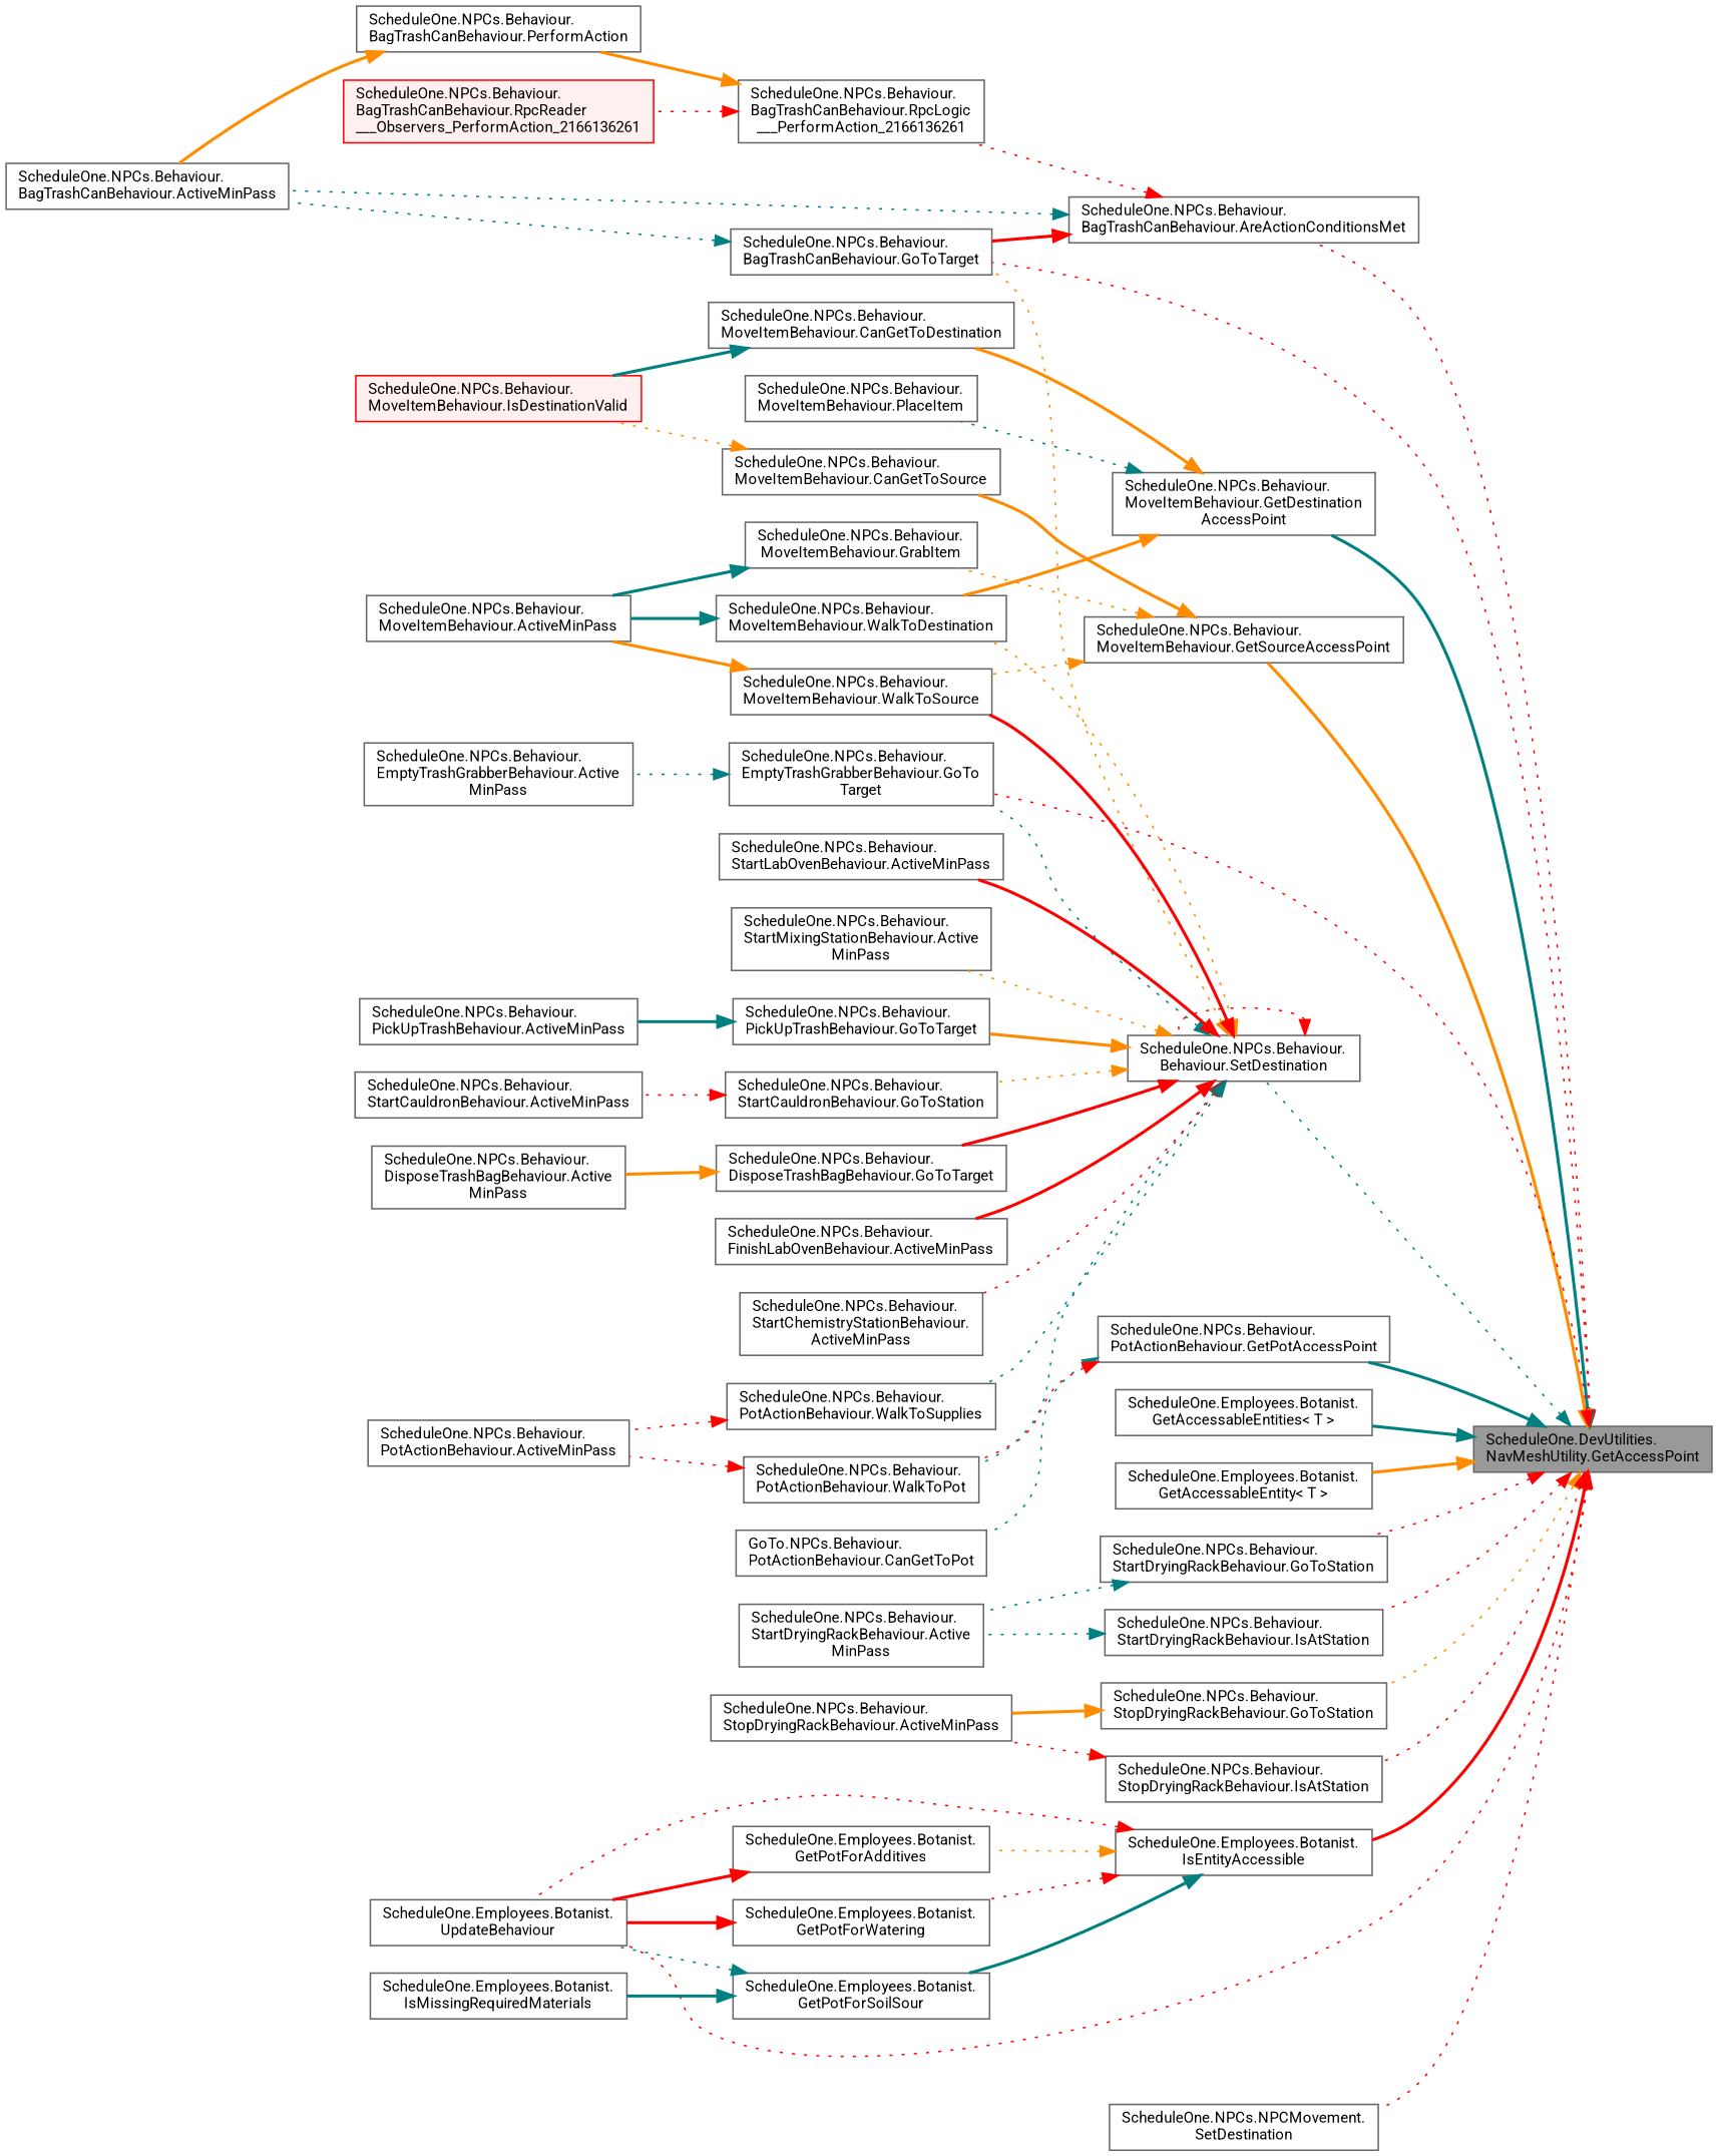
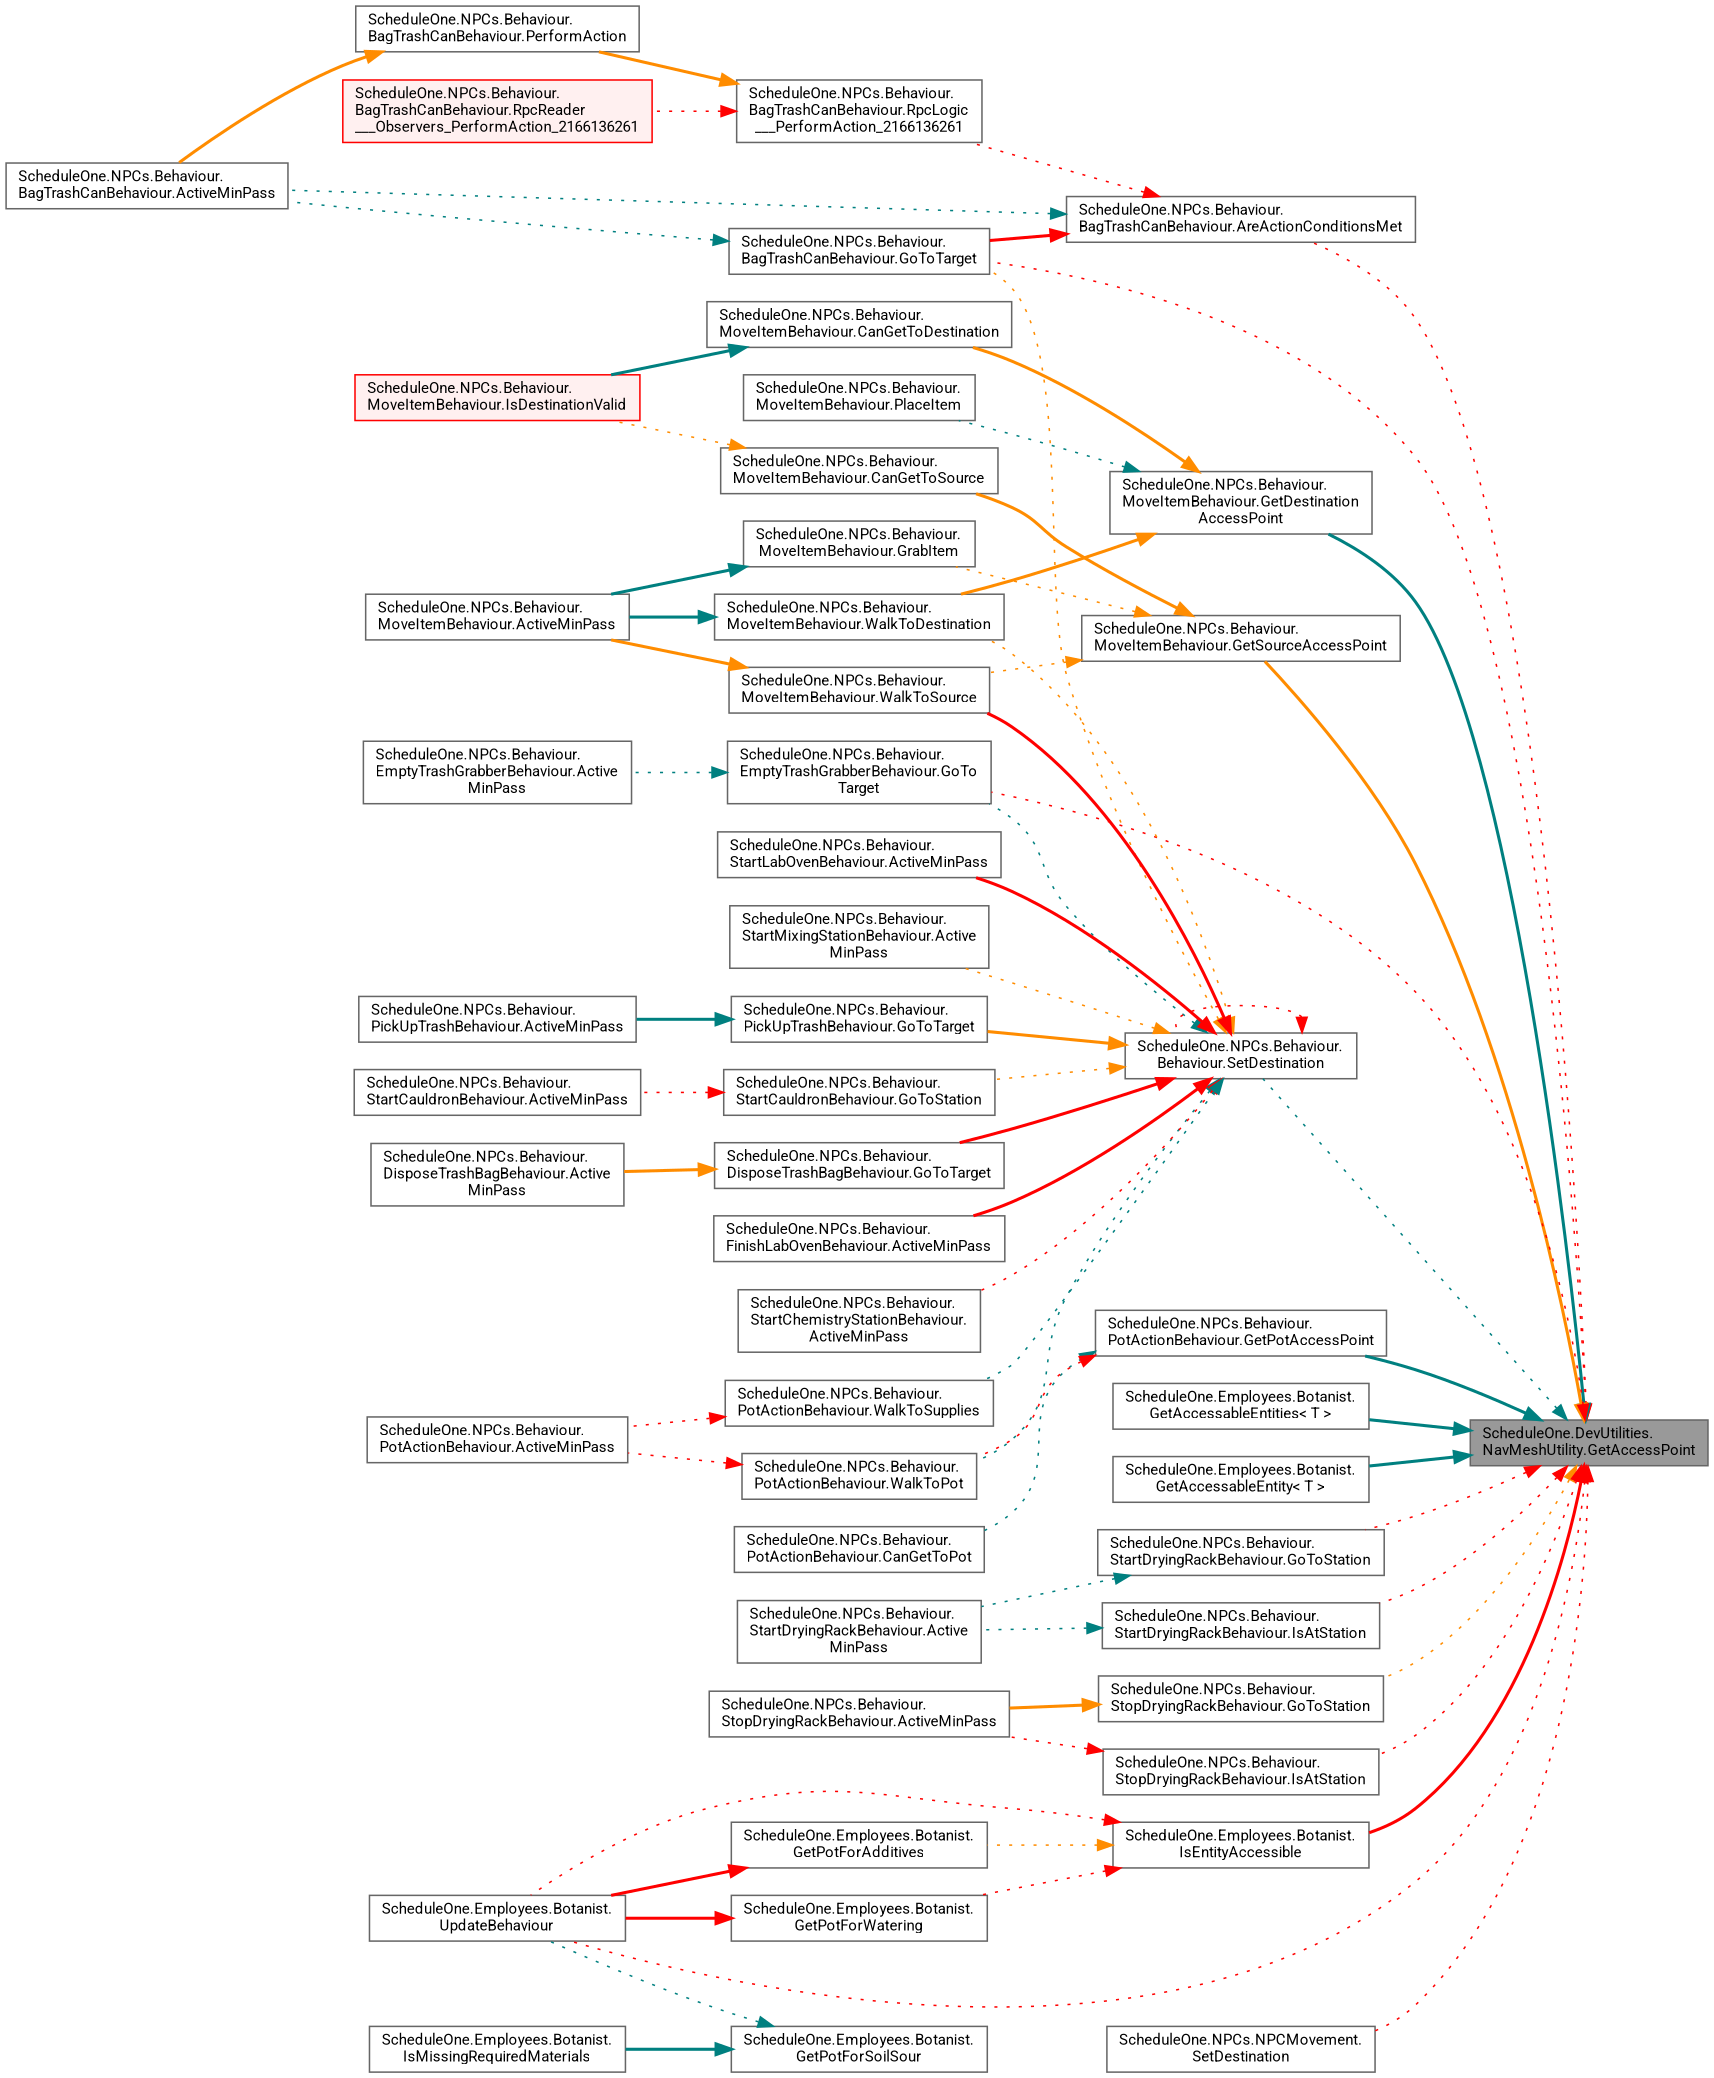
  digraph {
    fontname=Roboto
    rankdir=RL
    node [color=grey40 fillcolor=white fontname=Roboto fontsize=10 shape=box style=filled]
    edge [color=red dir=back fontname=Roboto fontsize=10 labelfontname=Helvetica labelfontsize=10 style=dotted]
    n1 [color=gray40 fillcolor=grey60 fontcolor=black height=0.2 label="ScheduleOne.DevUtilities.\lNavMeshUtility.GetAccessPoint" width=0.4]
    n2 [height=0.2 label="ScheduleOne.NPCs.Behaviour.\lBagTrashCanBehaviour.AreActionConditionsMet" width=0.4]
    n3 [height=0.2 label="ScheduleOne.NPCs.Behaviour.\lBagTrashCanBehaviour.GoToTarget" width=0.4]
    n4 [height=0.2 label="ScheduleOne.Employees.Botanist.\lGetAccessableEntities\< T \>" width=0.4]
    n5 [height=0.2 label="ScheduleOne.Employees.Botanist.\lGetAccessableEntity\< T \>" width=0.4]
    n6 [height=0.2 label="ScheduleOne.NPCs.Behaviour.\lMoveItemBehaviour.GetDestination\lAccessPoint" width=0.4]
    n7 [height=0.2 label="ScheduleOne.NPCs.Behaviour.\lPotActionBehaviour.GetPotAccessPoint" width=0.4]
    n8 [height=0.2 label="ScheduleOne.NPCs.Behaviour.\lMoveItemBehaviour.GetSourceAccessPoint" width=0.4]
    n9 [height=0.2 label="ScheduleOne.NPCs.Behaviour.\lStartDryingRackBehaviour.GoToStation" width=0.4]
    n10 [height=0.2 label="ScheduleOne.NPCs.Behaviour.\lStopDryingRackBehaviour.GoToStation" width=0.4]
    n11 [height=0.2 label="ScheduleOne.NPCs.Behaviour.\lEmptyTrashGrabberBehaviour.GoTo\lTarget" width=0.4]
    n12 [height=0.2 label="ScheduleOne.NPCs.Behaviour.\lStartDryingRackBehaviour.IsAtStation" width=0.4]
    n13 [height=0.2 label="ScheduleOne.NPCs.Behaviour.\lStopDryingRackBehaviour.IsAtStation" width=0.4]
    n14 [height=0.2 label="ScheduleOne.Employees.Botanist.\lIsEntityAccessible" width=0.4]
    n15 [height=0.2 label="ScheduleOne.Employees.Botanist.\lUpdateBehaviour" width=0.4]
    n16 [height=0.2 label="ScheduleOne.NPCs.Behaviour.\lBehaviour.SetDestination" width=0.4]
    n17 [height=0.2 label="ScheduleOne.NPCs.NPCMovement.\lSetDestination" width=0.4]
    n18 [height=0.2 label="ScheduleOne.NPCs.Behaviour.\lBagTrashCanBehaviour.ActiveMinPass" width=0.4]
    n19 [height=0.2 label="ScheduleOne.NPCs.Behaviour.\lBagTrashCanBehaviour.RpcLogic\l___PerformAction_2166136261" width=0.4]
    n20 [height=0.2 label="ScheduleOne.NPCs.Behaviour.\lMoveItemBehaviour.CanGetToDestination" width=0.4]
    n21 [height=0.2 label="ScheduleOne.NPCs.Behaviour.\lMoveItemBehaviour.PlaceItem" width=0.4]
    n22 [height=0.2 label="ScheduleOne.NPCs.Behaviour.\lMoveItemBehaviour.WalkToDestination" width=0.4]
-   n23 [height=0.2 label="GoTo.NPCs.Behaviour.\lPotActionBehaviour.CanGetToPot" width=0.4]
+   n23 [height=0.2 label="ScheduleOne.NPCs.Behaviour.\lPotActionBehaviour.CanGetToPot" width=0.4]
    n24 [height=0.2 label="ScheduleOne.NPCs.Behaviour.\lPotActionBehaviour.WalkToPot" width=0.4]
    n25 [height=0.2 label="ScheduleOne.NPCs.Behaviour.\lMoveItemBehaviour.CanGetToSource" width=0.4]
    n26 [height=0.2 label="ScheduleOne.NPCs.Behaviour.\lMoveItemBehaviour.GrabItem" width=0.4]
    n27 [height=0.2 label="ScheduleOne.NPCs.Behaviour.\lMoveItemBehaviour.WalkToSource" width=0.4]
    n28 [height=0.2 label="ScheduleOne.NPCs.Behaviour.\lStartDryingRackBehaviour.Active\lMinPass" width=0.4]
    n29 [height=0.2 label="ScheduleOne.NPCs.Behaviour.\lStopDryingRackBehaviour.ActiveMinPass" width=0.4]
    n30 [height=0.2 label="ScheduleOne.NPCs.Behaviour.\lEmptyTrashGrabberBehaviour.Active\lMinPass" width=0.4]
    n31 [height=0.2 label="ScheduleOne.Employees.Botanist.\lGetPotForAdditives" width=0.4]
    n32 [height=0.2 label="ScheduleOne.Employees.Botanist.\lGetPotForSoilSour" width=0.4]
    n33 [height=0.2 label="ScheduleOne.Employees.Botanist.\lGetPotForWatering" width=0.4]
    n34 [height=0.2 label="ScheduleOne.NPCs.Behaviour.\lFinishLabOvenBehaviour.ActiveMinPass" width=0.4]
    n35 [height=0.2 label="ScheduleOne.NPCs.Behaviour.\lStartChemistryStationBehaviour.\lActiveMinPass" width=0.4]
    n36 [height=0.2 label="ScheduleOne.NPCs.Behaviour.\lStartLabOvenBehaviour.ActiveMinPass" width=0.4]
    n37 [height=0.2 label="ScheduleOne.NPCs.Behaviour.\lStartMixingStationBehaviour.Active\lMinPass" width=0.4]
    n38 [height=0.2 label="ScheduleOne.NPCs.Behaviour.\lStartCauldronBehaviour.GoToStation" width=0.4]
    n39 [height=0.2 label="ScheduleOne.NPCs.Behaviour.\lDisposeTrashBagBehaviour.GoToTarget" width=0.4]
    n40 [height=0.2 label="ScheduleOne.NPCs.Behaviour.\lPickUpTrashBehaviour.GoToTarget" width=0.4]
    n41 [height=0.2 label="ScheduleOne.NPCs.Behaviour.\lPotActionBehaviour.WalkToSupplies" width=0.4]
    n42 [height=0.2 label="ScheduleOne.NPCs.Behaviour.\lBagTrashCanBehaviour.PerformAction" width=0.4]
    n43 [color=red fillcolor="#FFF0F0" height=0.2 label="ScheduleOne.NPCs.Behaviour.\lBagTrashCanBehaviour.RpcReader\l___Observers_PerformAction_2166136261" width=0.4]
    n44 [color=red fillcolor="#FFF0F0" height=0.2 label="ScheduleOne.NPCs.Behaviour.\lMoveItemBehaviour.IsDestinationValid" width=0.4]
    n45 [height=0.2 label="ScheduleOne.NPCs.Behaviour.\lMoveItemBehaviour.ActiveMinPass" width=0.4]
    n46 [height=0.2 label="ScheduleOne.NPCs.Behaviour.\lPotActionBehaviour.ActiveMinPass" width=0.4]
    n47 [height=0.2 label="ScheduleOne.Employees.Botanist.\lIsMissingRequiredMaterials" width=0.4]
    n48 [height=0.2 label="ScheduleOne.NPCs.Behaviour.\lStartCauldronBehaviour.ActiveMinPass" width=0.4]
    n49 [height=0.2 label="ScheduleOne.NPCs.Behaviour.\lDisposeTrashBagBehaviour.Active\lMinPass" width=0.4]
    n50 [height=0.2 label="ScheduleOne.NPCs.Behaviour.\lPickUpTrashBehaviour.ActiveMinPass" width=0.4]
    n1 -> n2
    n1 -> n3
    n1 -> n4 [color=teal style=bold]
-   n1 -> n5 [color=darkorange style=bold]
+   n1 -> n5 [color=teal style=bold]
    n1 -> n6 [color=teal style=bold]
    n1 -> n7 [color=teal style=bold]
    n1 -> n8 [color=darkorange style=bold]
    n1 -> n9
    n1 -> n10 [color=darkorange]
    n1 -> n11
    n1 -> n12
    n1 -> n13
    n1 -> n14 [style=bold]
    n1 -> n15
    n1 -> n16 [color=teal]
    n1 -> n17
    n2 -> n3 [style=bold]
    n2 -> n18 [color=teal]
    n2 -> n19
    n3 -> n18 [color=teal]
    n6 -> n20 [color=darkorange style=bold]
    n6 -> n21 [color=teal]
    n6 -> n22 [color=darkorange style=bold]
    n7 -> n23 [color=teal]
    n7 -> n24
    n8 -> n25 [color=darkorange style=bold]
    n8 -> n26 [color=darkorange]
    n8 -> n27 [color=darkorange]
    n9 -> n28 [color=teal]
    n10 -> n29 [color=darkorange style=bold]
    n11 -> n30 [color=teal]
    n12 -> n28 [color=teal]
    n13 -> n29
    n14 -> n15
    n14 -> n31 [color=darkorange]
-   n14 -> n32 [color=teal style=bold]
    n14 -> n33
    n16 -> n3 [color=darkorange]
    n16 -> n11 [color=teal]
    n16 -> n16
    n16 -> n22 [color=darkorange]
    n16 -> n24 [color=teal]
    n16 -> n27 [style=bold]
    n16 -> n34 [style=bold]
    n16 -> n35
    n16 -> n36 [style=bold]
    n16 -> n37 [color=darkorange]
    n16 -> n38 [color=darkorange]
    n16 -> n39 [style=bold]
    n16 -> n40 [color=darkorange style=bold]
    n16 -> n41 [color=teal]
    n19 -> n42 [color=darkorange style=bold]
    n19 -> n43
    n20 -> n44 [color=teal style=bold]
    n22 -> n45 [color=teal style=bold]
    n24 -> n46
    n25 -> n44 [color=darkorange]
    n26 -> n45 [color=teal style=bold]
    n27 -> n45 [color=darkorange style=bold]
    n31 -> n15 [style=bold]
    n32 -> n15 [color=teal]
    n32 -> n47 [color=teal style=bold]
    n33 -> n15 [style=bold]
    n38 -> n48
    n39 -> n49 [color=darkorange style=bold]
    n40 -> n50 [color=teal style=bold]
    n41 -> n46
    n42 -> n18 [color=darkorange style=bold]
  }
